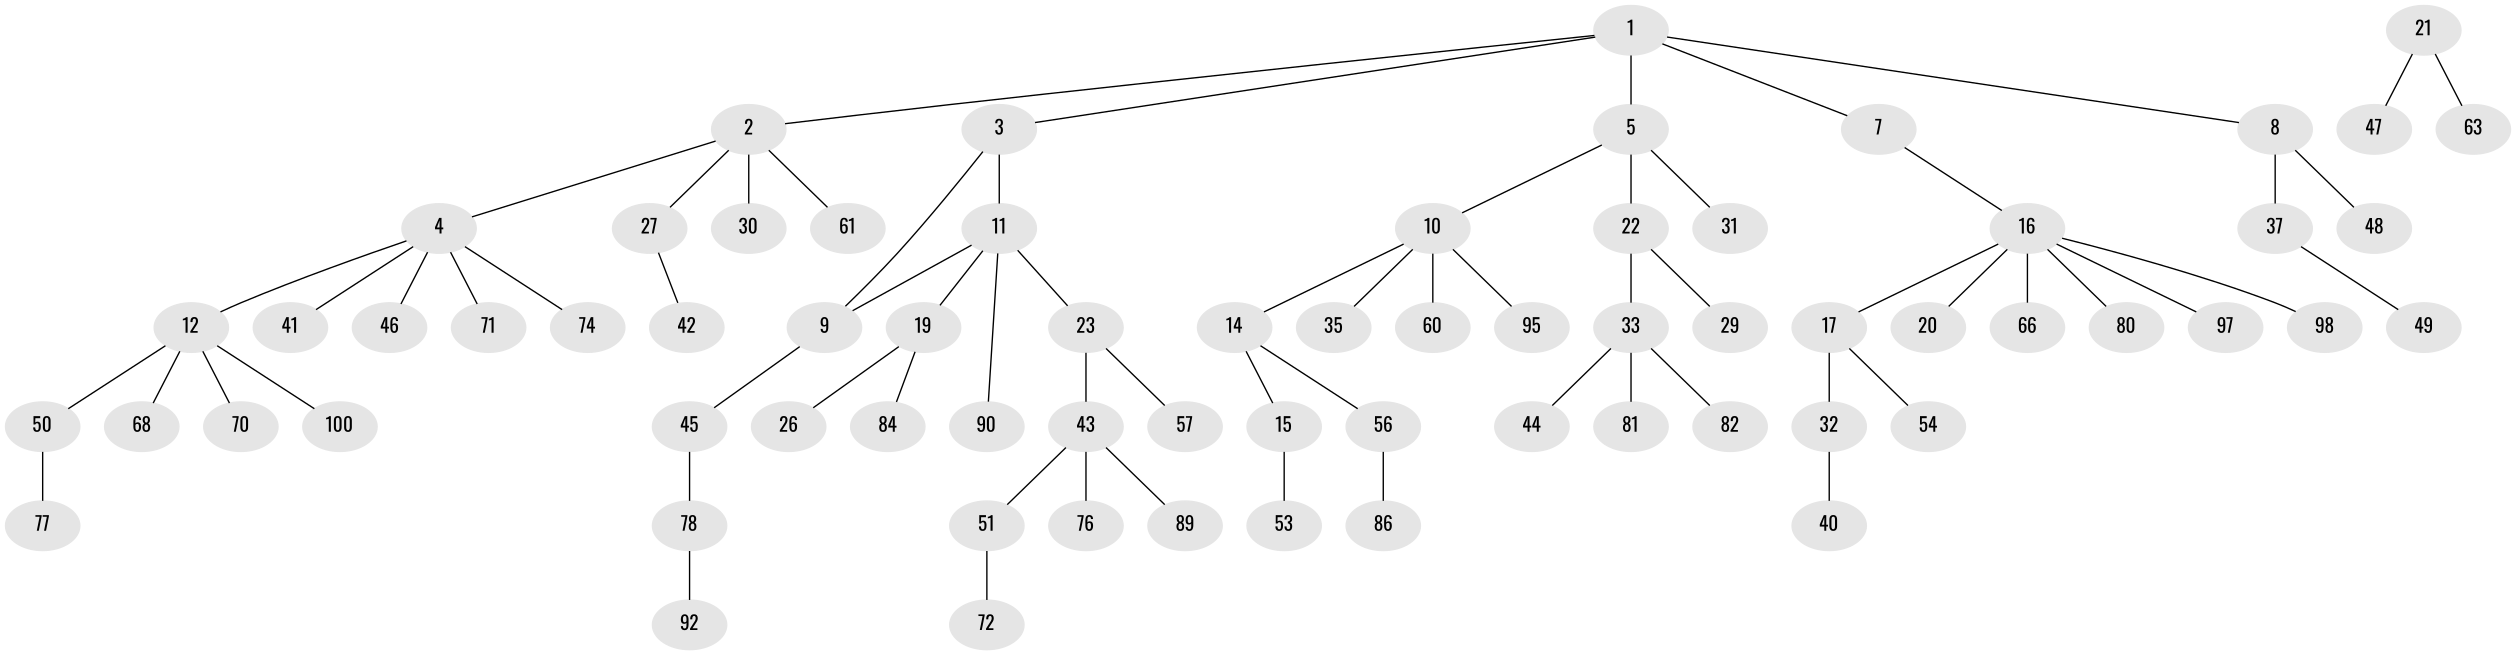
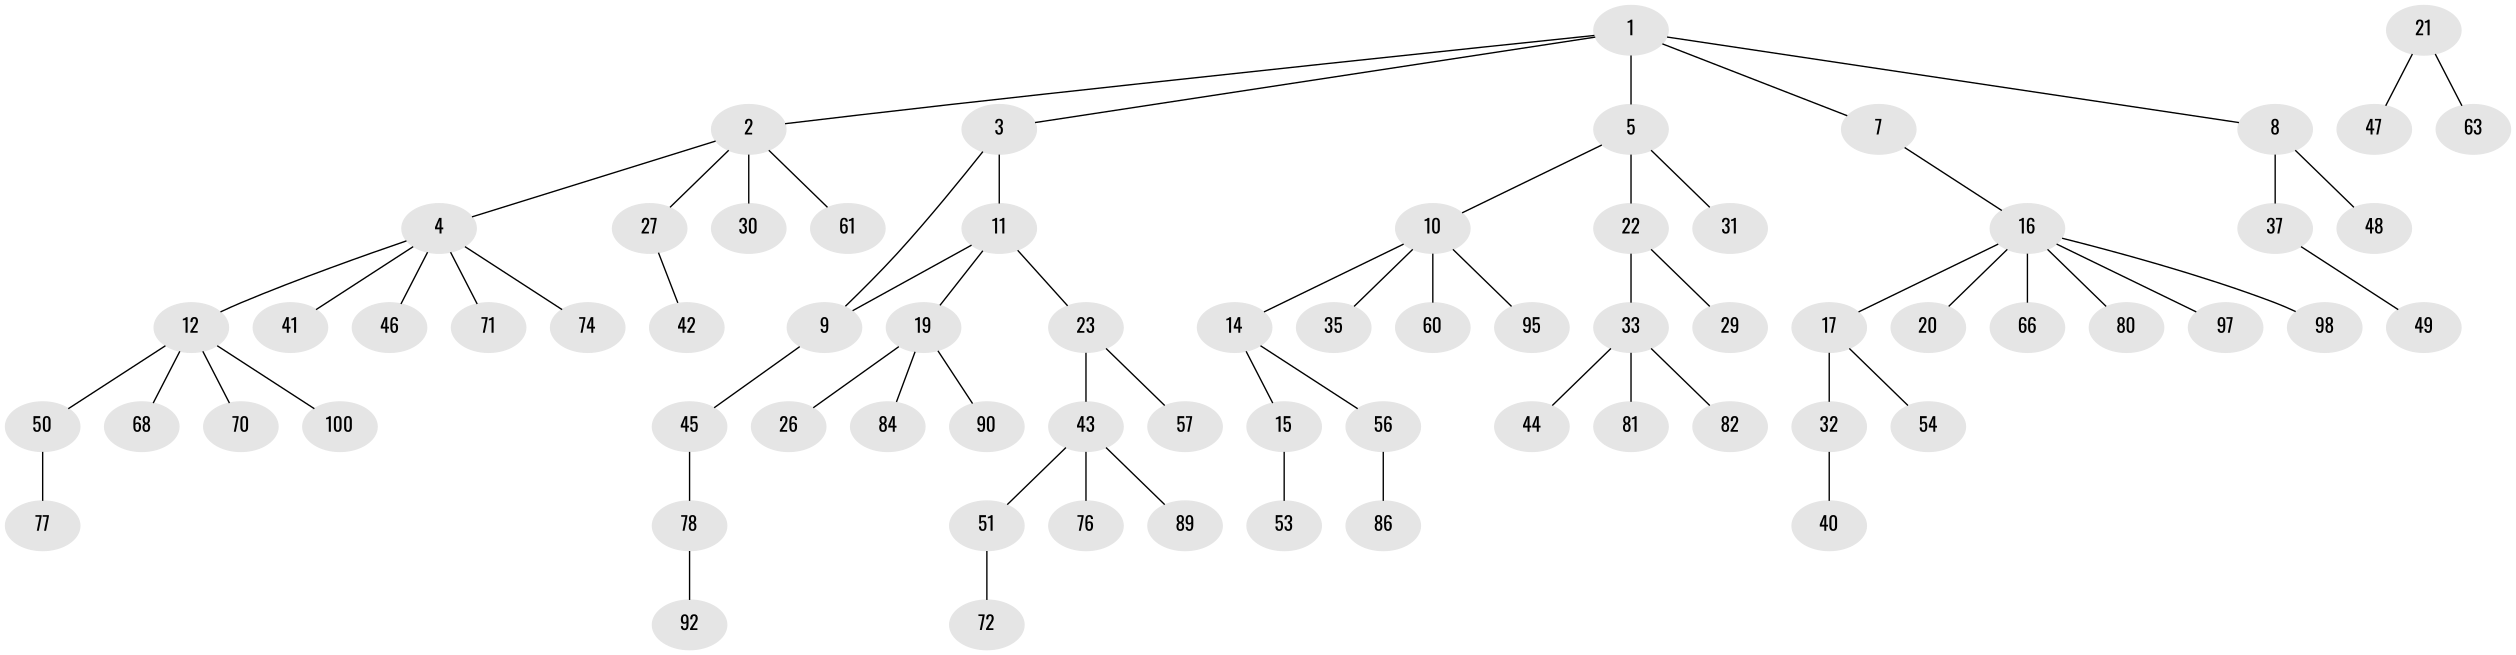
  graph {
    fontname=Oswald
    node [color=gray90 fontname=Oswald style=filled]
    edge [fontname=Oswald]
    1 [super="+96"]
    2 [super="+6"]
    3 [super="+29"]
    5 [super="+75"]
    7 [super="+36"]
    8 [super="+18"]
    4 [super="+28"]
    27 [super="+38"]
    30
    61
    9 [super="+55"]
    11 [super="+24"]
    10 [super="+83"]
    22
    31 [super="+87"]
    16 [super="+52"]
    37 [super="+64"]
    48
    12 [super="+13"]
    41 [super="+94"]
    46 [super="+85"]
    71
    74
    42
    45 [super="+67"]
    19 [super="+73"]
    23 [super="+58"]
    50
    68
    70
    100
    14
    35 [super="+62"]
    60
    95
    33 [super="+65"]
    n37 [label=29]
    17 [super="+25"]
    20
    66
    80
    97
    98
    49
    78 [super="+79"]
    15 [super="+34"]
    56 [super="+99"]
    26
    84
    90
    21
    47
    63
    43 [super="+69"]
    57 [super="+88"]
    77
    53
    86
    32 [super="+91"]
    54
    40
    44
    81
    82
    51 [super="+59"]
    76
    89
    72 [super="+93"]
    92
    1 -- 2
    1 -- 3
    1 -- 5
    1 -- 7
    1 -- 8
    2 -- 4
    2 -- 27
    2 -- 30
    2 -- 61
    3 -- 9
    3 -- 11
    5 -- 10
    5 -- 22
    5 -- 31
    7 -- 16
    8 -- 37
    8 -- 48
    4 -- 12
    4 -- 41
    4 -- 46
    4 -- 71
    4 -- 74
    27 -- 42
    9 -- 45
    11 -- 9
    11 -- 19
    11 -- 23
    10 -- 14
    10 -- 35
    10 -- 60
    10 -- 95
    22 -- 33
    22 -- n37
    16 -- 17
    16 -- 20
    16 -- 66
    16 -- 80
    16 -- 97
    16 -- 98
    37 -- 49
    12 -- 50
    12 -- 68
    12 -- 70
    12 -- 100
    45 -- 78
    19 -- 26
    19 -- 84
-   11 -- 90
+   19 -- 90
    23 -- 43
    23 -- 57
    50 -- 77
    14 -- 15
    14 -- 56
    33 -- 44
    33 -- 81
    33 -- 82
    17 -- 32
    17 -- 54
    78 -- 92
    15 -- 53
    56 -- 86
    21 -- 47
    21 -- 63
    43 -- 51
    43 -- 76
    43 -- 89
    32 -- 40
    51 -- 72
  }
